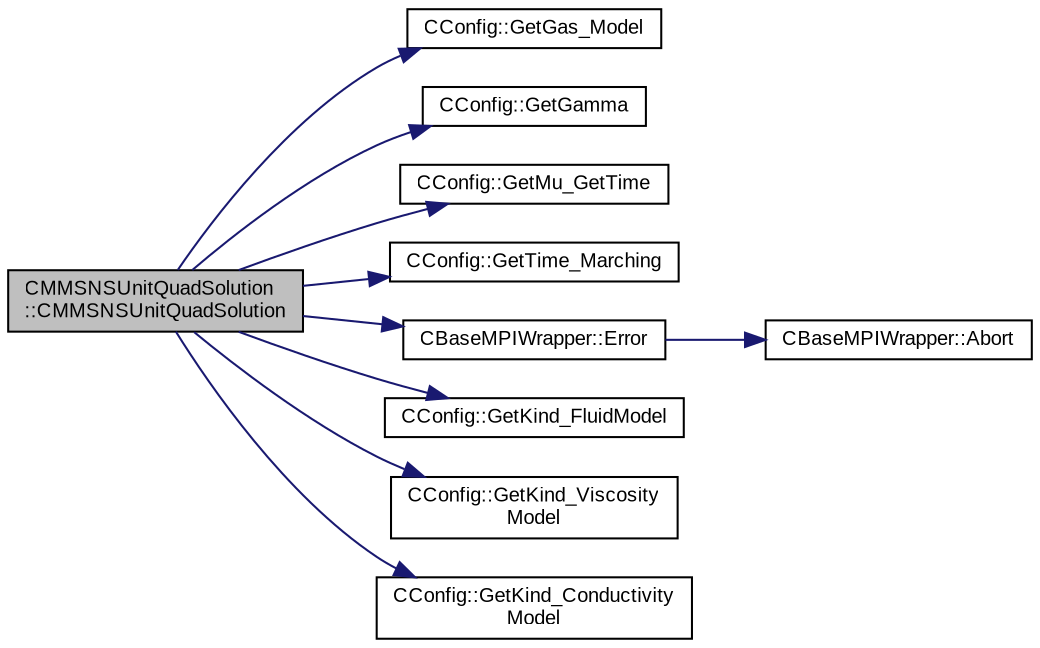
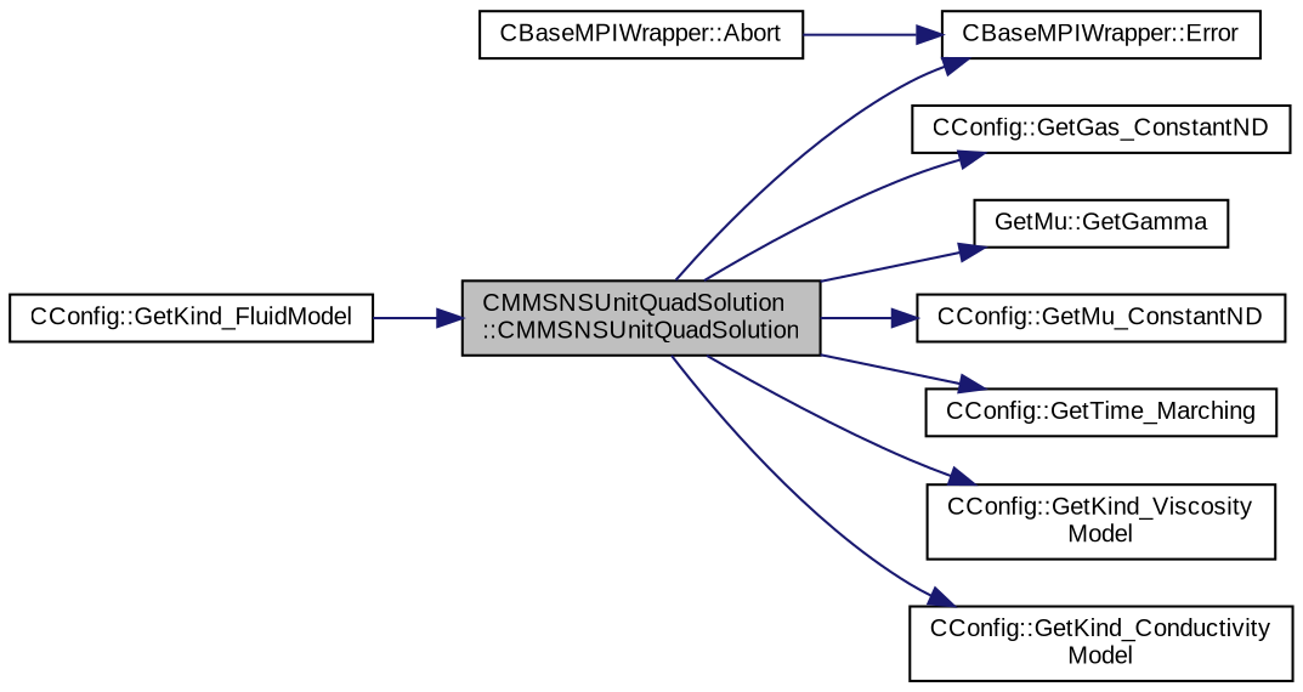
  digraph {
    fontname="Liberation Sans"
    rankdir=LR
    node [color=black fillcolor=white fontname="Liberation Sans" fontsize=10 shape=record style=filled]
    edge [color=midnightblue fontname="Liberation Sans" fontsize=10 labelfontname=Helvetica labelfontsize=10 style=solid]
    n1 [fillcolor=grey75 fontcolor=black height=0.2 label="CMMSNSUnitQuadSolution\l::CMMSNSUnitQuadSolution" width=0.4]
-   n2 [height=0.2 label="CConfig::GetGas_Model" width=0.4]
-   n3 [height=0.2 label="CConfig::GetGamma" width=0.4]
-   n4 [height=0.2 label="CConfig::GetMu_GetTime" width=0.4]
+   n2 [height=0.2 label="CConfig::GetGas_ConstantND" width=0.4]
+   n3 [height=0.2 label="GetMu::GetGamma" width=0.4]
+   n4 [height=0.2 label="CConfig::GetMu_ConstantND" width=0.4]
    n5 [height=0.2 label="CConfig::GetTime_Marching" width=0.4]
    n6 [height=0.2 label="CBaseMPIWrapper::Error" width=0.4]
    n7 [height=0.2 label="CConfig::GetKind_FluidModel" width=0.4]
    n8 [height=0.2 label="CConfig::GetKind_Viscosity\lModel" width=0.4]
    n9 [height=0.2 label="CConfig::GetKind_Conductivity\lModel" width=0.4]
    n10 [height=0.2 label="CBaseMPIWrapper::Abort" width=0.4]
    n1 -> n2
    n1 -> n3
    n1 -> n4
    n1 -> n5
    n1 -> n6
-   n1 -> n7
+   n7 -> n1
    n1 -> n8
    n1 -> n9
-   n6 -> n10
+   n10 -> n6
  }
